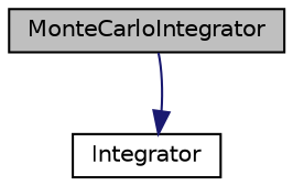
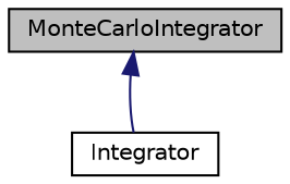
  digraph {
    node [color=black fontname=Helvetica fontsize=10 shape=box style=filled]
    n1 [fillcolor=grey75 fontcolor=black height=0.2 label=MonteCarloIntegrator width=0.4]
    n2 [fillcolor=white height=0.2 label=Integrator width=0.4]
-   n2 -> n1 [color=midnightblue dir=back fontname=Helvetica fontsize=10 labelfontname=Helvetica labelfontsize=10 style=solid]
+   n1 -> n2 [color=midnightblue dir=back fontname=Helvetica fontsize=10 labelfontname=Helvetica labelfontsize=10 style=solid]
  }
